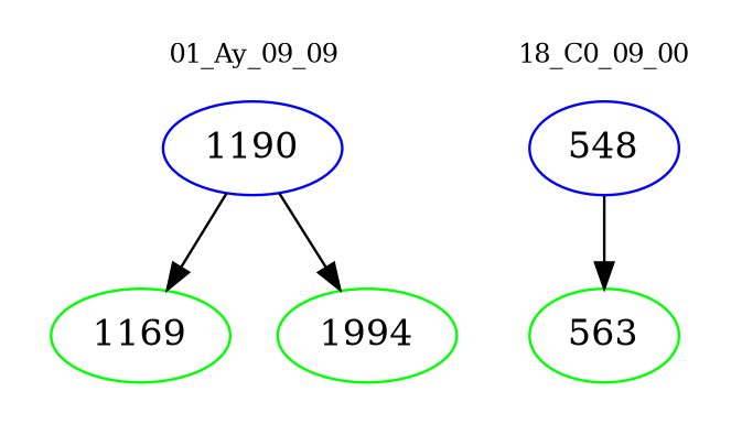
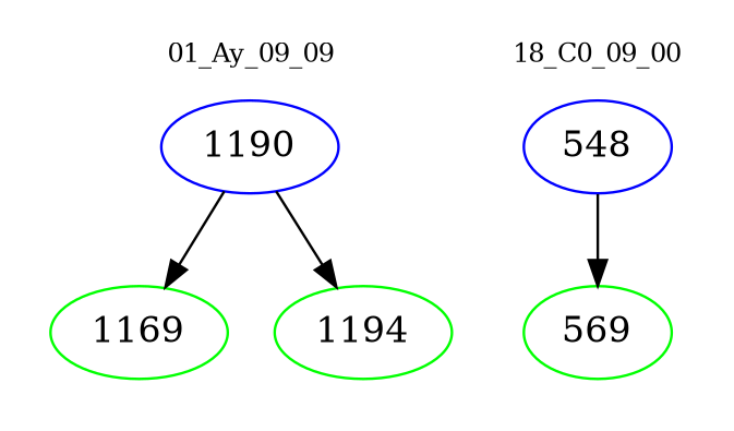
  digraph {
    node [color=green]
    edge [color=black]
    n1 [color=blue label=1190]
    n2 [label=1169]
-   n3 [label=1994]
+   n3 [label=1194]
    n4 [color=blue label=548]
-   n5 [label=563]
+   n5 [label=569]
    subgraph cluster_1 {
      color=white
      fontsize=10
      label="01_Ay_09_09"
      n1
      n2
      n3
    }
    subgraph cluster_2 {
      color=white
      fontsize=10
      label="18_C0_09_00"
      n4
      n5
    }
    n1 -> n2
    n1 -> n3
    n4 -> n5
  }
